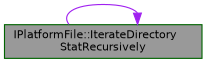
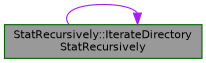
  digraph {
    rankdir=LR
-   n1 [color=darkgreen fillcolor=grey60 fontcolor=black fontname=Helvetica fontsize=10 height=0.2 label="IPlatformFile::IterateDirectory\lStatRecursively" shape=box style=filled width=0.4]
+   n1 [color=darkgreen fillcolor=grey60 fontcolor=black fontname=Helvetica fontsize=10 height=0.2 label="StatRecursively::IterateDirectory\lStatRecursively" shape=box style=filled width=0.4]
    n1 -> n1 [color=purple fontname=Helvetica fontsize=10 labelfontname=Helvetica labelfontsize=10 style=solid]
  }
